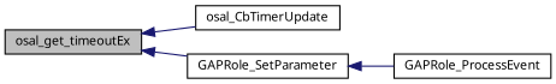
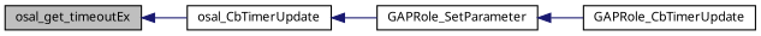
  digraph {
    fontname="Noto Sans"
    rankdir=LR
    node [color=black fillcolor=white fontname="Noto Sans" fontsize=10 shape=record style=filled]
    edge [color=midnightblue dir=back fontname="Noto Sans" fontsize=10 labelfontname=Helvetica labelfontsize=10 style=solid]
    n1 [fillcolor=grey75 fontcolor=black height=0.2 label=osal_get_timeoutEx width=0.4]
    n2 [height=0.2 label=osal_CbTimerUpdate width=0.4]
    n3 [height=0.2 label=GAPRole_SetParameter width=0.4]
-   n4 [height=0.2 label=GAPRole_ProcessEvent width=0.4]
+   n4 [height=0.2 label=GAPRole_CbTimerUpdate width=0.4]
    n1 -> n2
-   n1 -> n3
+   n2 -> n3
    n3 -> n4
  }
